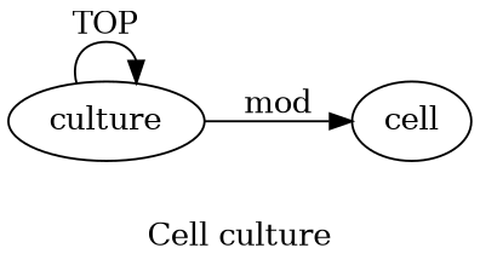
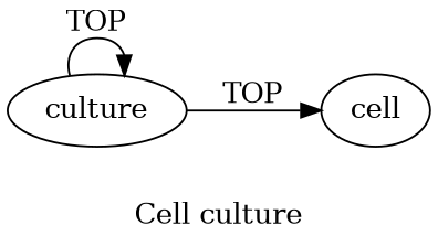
  digraph {
    label="Cell culture"
    rankdir=LR
    node [color=black]
    edge [color=black]
    n1 [gold_ind=1 gold_label=cell label=cell test_ind=1 test_label=cell]
    n2 [gold_ind=0 gold_label=culture label=culture test_ind=0 test_label=culture]
-   n2 -> n1 [gold_label=mod label=mod test_label=mod]
+   n2 -> n1 [gold_label=mod label=TOP test_label=mod]
    n2 -> n2 [gold_label=TOP label=TOP test_label=TOP]
  }
